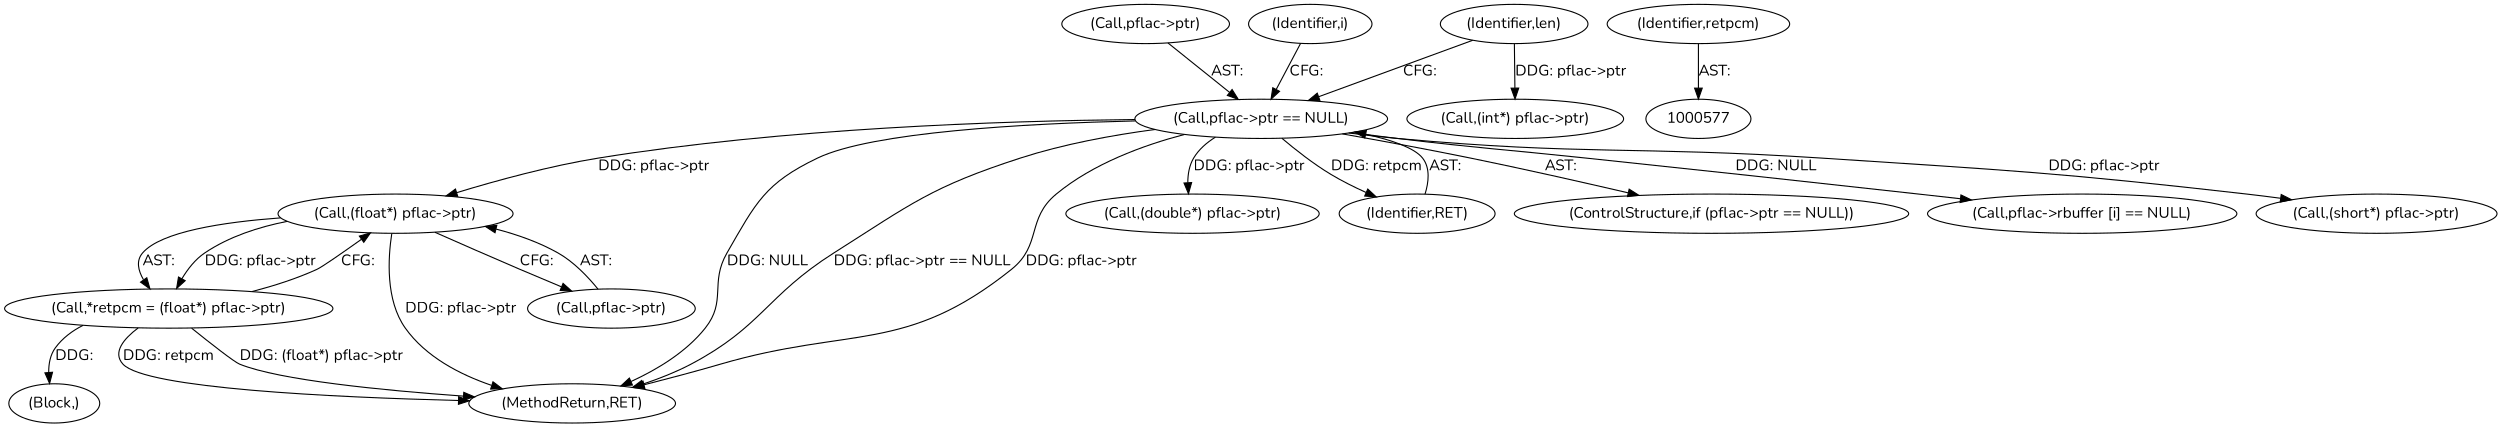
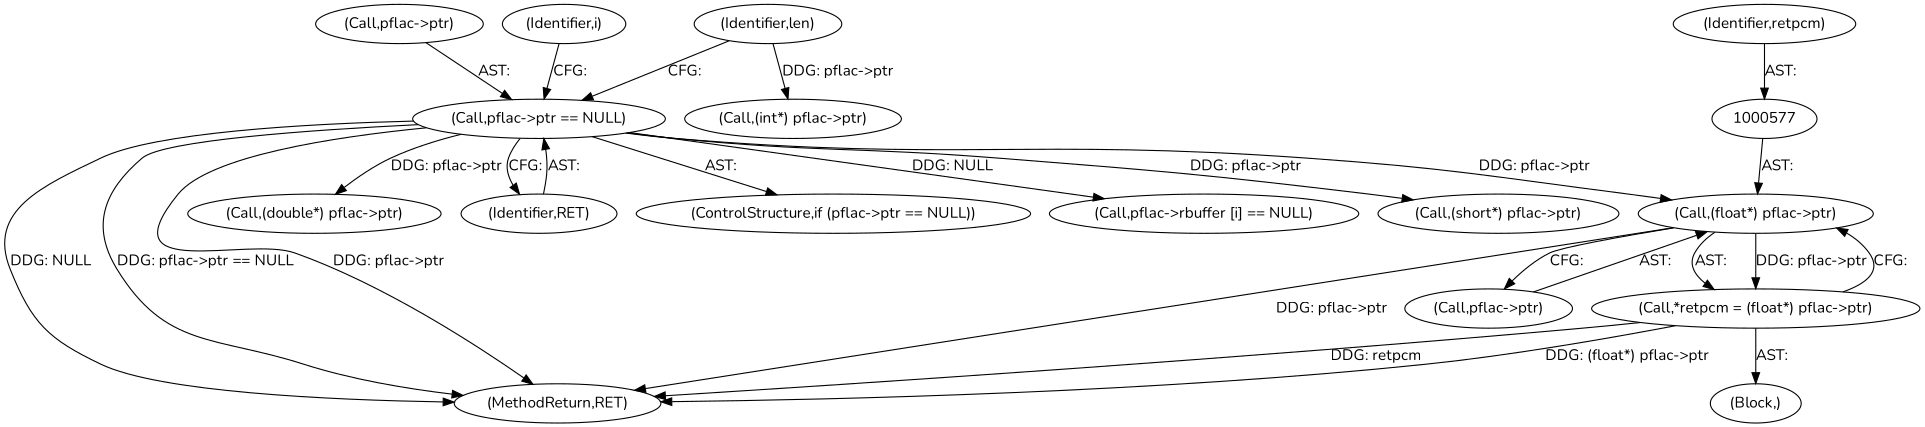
  digraph {
    fontname=Nunito
    node [fontname=Nunito]
    edge [fontname=Nunito]
    n1 [label="(Call,(float*) pflac->ptr)"]
    n2 [label="(Call,*retpcm = (float*) pflac->ptr)"]
    n3 [label="(MethodReturn,RET)"]
    n4 [label="(Call,pflac->ptr)"]
    n5 [label="(Block,)"]
    n6 [label="(Call,pflac->ptr == NULL)"]
    n7 [label="(Call,(double*) pflac->ptr)"]
    n8 [label="(Identifier,RET)"]
    n9 [label="(ControlStructure,if (pflac->ptr == NULL))"]
    n10 [label="(Call,pflac->rbuffer [i] == NULL)"]
    n11 [label="(Call,(short*) pflac->ptr)"]
    n12 [label="(Call,(int*) pflac->ptr)"]
    n13 [label="(Call,pflac->ptr)"]
    n14 [label="(Identifier,i)"]
    n15 [label="(Identifier,retpcm)"]
    1000577
    n17 [label="(Identifier,len)"]
    n1 -> n2 [label="AST: "]
    n1 -> n2 [label="DDG: pflac->ptr"]
    n1 -> n3 [label="DDG: pflac->ptr"]
    n1 -> n4 [label="CFG: "]
    n2 -> n1 [label="CFG: "]
    n2 -> n3 [label="DDG: retpcm"]
    n2 -> n3 [label="DDG: (float*) pflac->ptr"]
-   n2 -> n5 [label="DDG: "]
+   n2 -> n5 [label="AST: "]
    n4 -> n1 [label="AST: "]
    n6 -> n1 [label="DDG: pflac->ptr"]
    n6 -> n3 [label="DDG: NULL"]
    n6 -> n3 [label="DDG: pflac->ptr == NULL"]
    n6 -> n3 [label="DDG: pflac->ptr"]
    n6 -> n7 [label="DDG: pflac->ptr"]
-   n6 -> n8 [label="DDG: retpcm"]
+   n6 -> n8 [label="CFG: "]
    n6 -> n9 [label="AST: "]
    n6 -> n10 [label="DDG: NULL"]
    n6 -> n11 [label="DDG: pflac->ptr"]
    n8 -> n6 [label="AST: "]
    n13 -> n6 [label="AST: "]
    n14 -> n6 [label="CFG: "]
    n15 -> 1000577 [label="AST: "]
+   1000577 -> n1 [label="AST: "]
    n17 -> n6 [label="CFG: "]
    n17 -> n12 [label="DDG: pflac->ptr"]
  }
